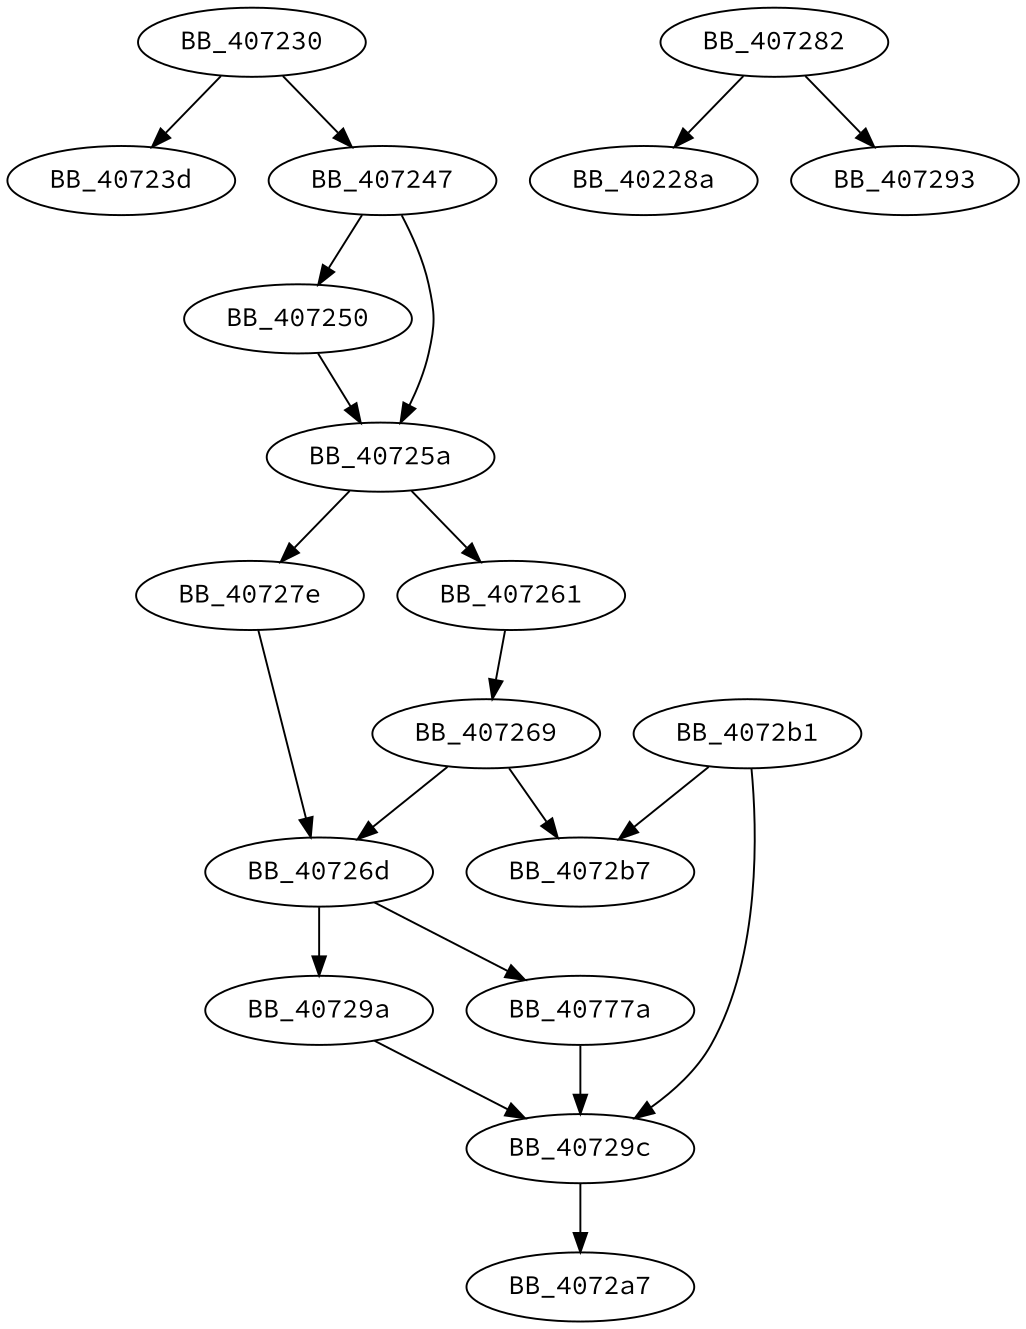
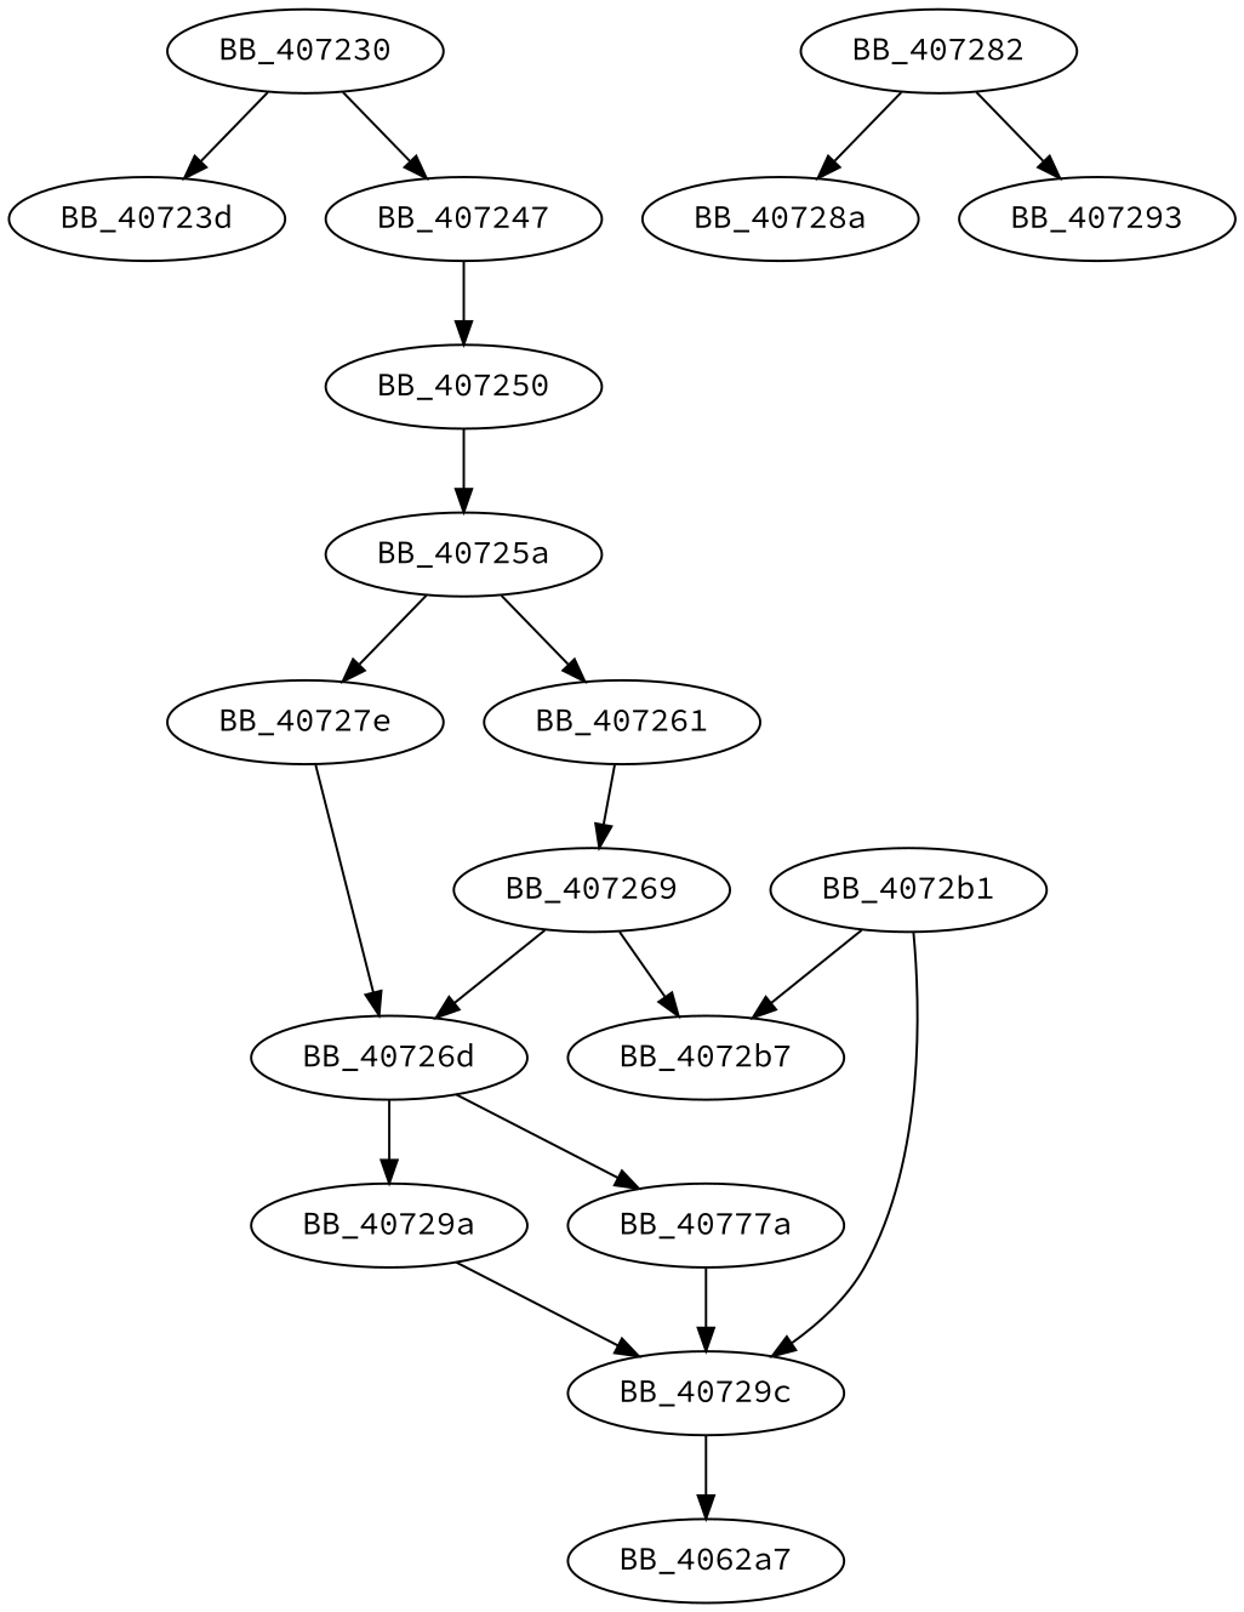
  digraph {
    fontname="Source Code Pro"
    node [fontname="Source Code Pro"]
    edge [fontname="Source Code Pro"]
    BB_407230
    BB_40723d
    BB_407247
    BB_407250
    BB_40725a
    BB_407261
    BB_40727e
    BB_407269
    BB_40726d
    BB_4072b7
    n11 [label=BB_40777a]
    BB_40729a
    BB_407282
-   BB_40728a [label=BB_40228a]
+   BB_40728a
    BB_407293
    BB_40729c
-   BB_4072a7
+   BB_4072a7 [label=BB_4062a7]
    BB_4072b1
    BB_407230 -> BB_40723d
    BB_407230 -> BB_407247
    BB_407247 -> BB_407250
-   BB_407247 -> BB_40725a
    BB_407250 -> BB_40725a
    BB_40725a -> BB_407261
    BB_40725a -> BB_40727e
    BB_407261 -> BB_407269
    BB_40727e -> BB_40726d
    BB_407269 -> BB_40726d
    BB_407269 -> BB_4072b7
    BB_40726d -> n11
    BB_40726d -> BB_40729a
    n11 -> BB_40729c
    BB_40729a -> BB_40729c
    BB_407282 -> BB_40728a
    BB_407282 -> BB_407293
    BB_40729c -> BB_4072a7
    BB_4072b1 -> BB_4072b7
    BB_4072b1 -> BB_40729c
  }
